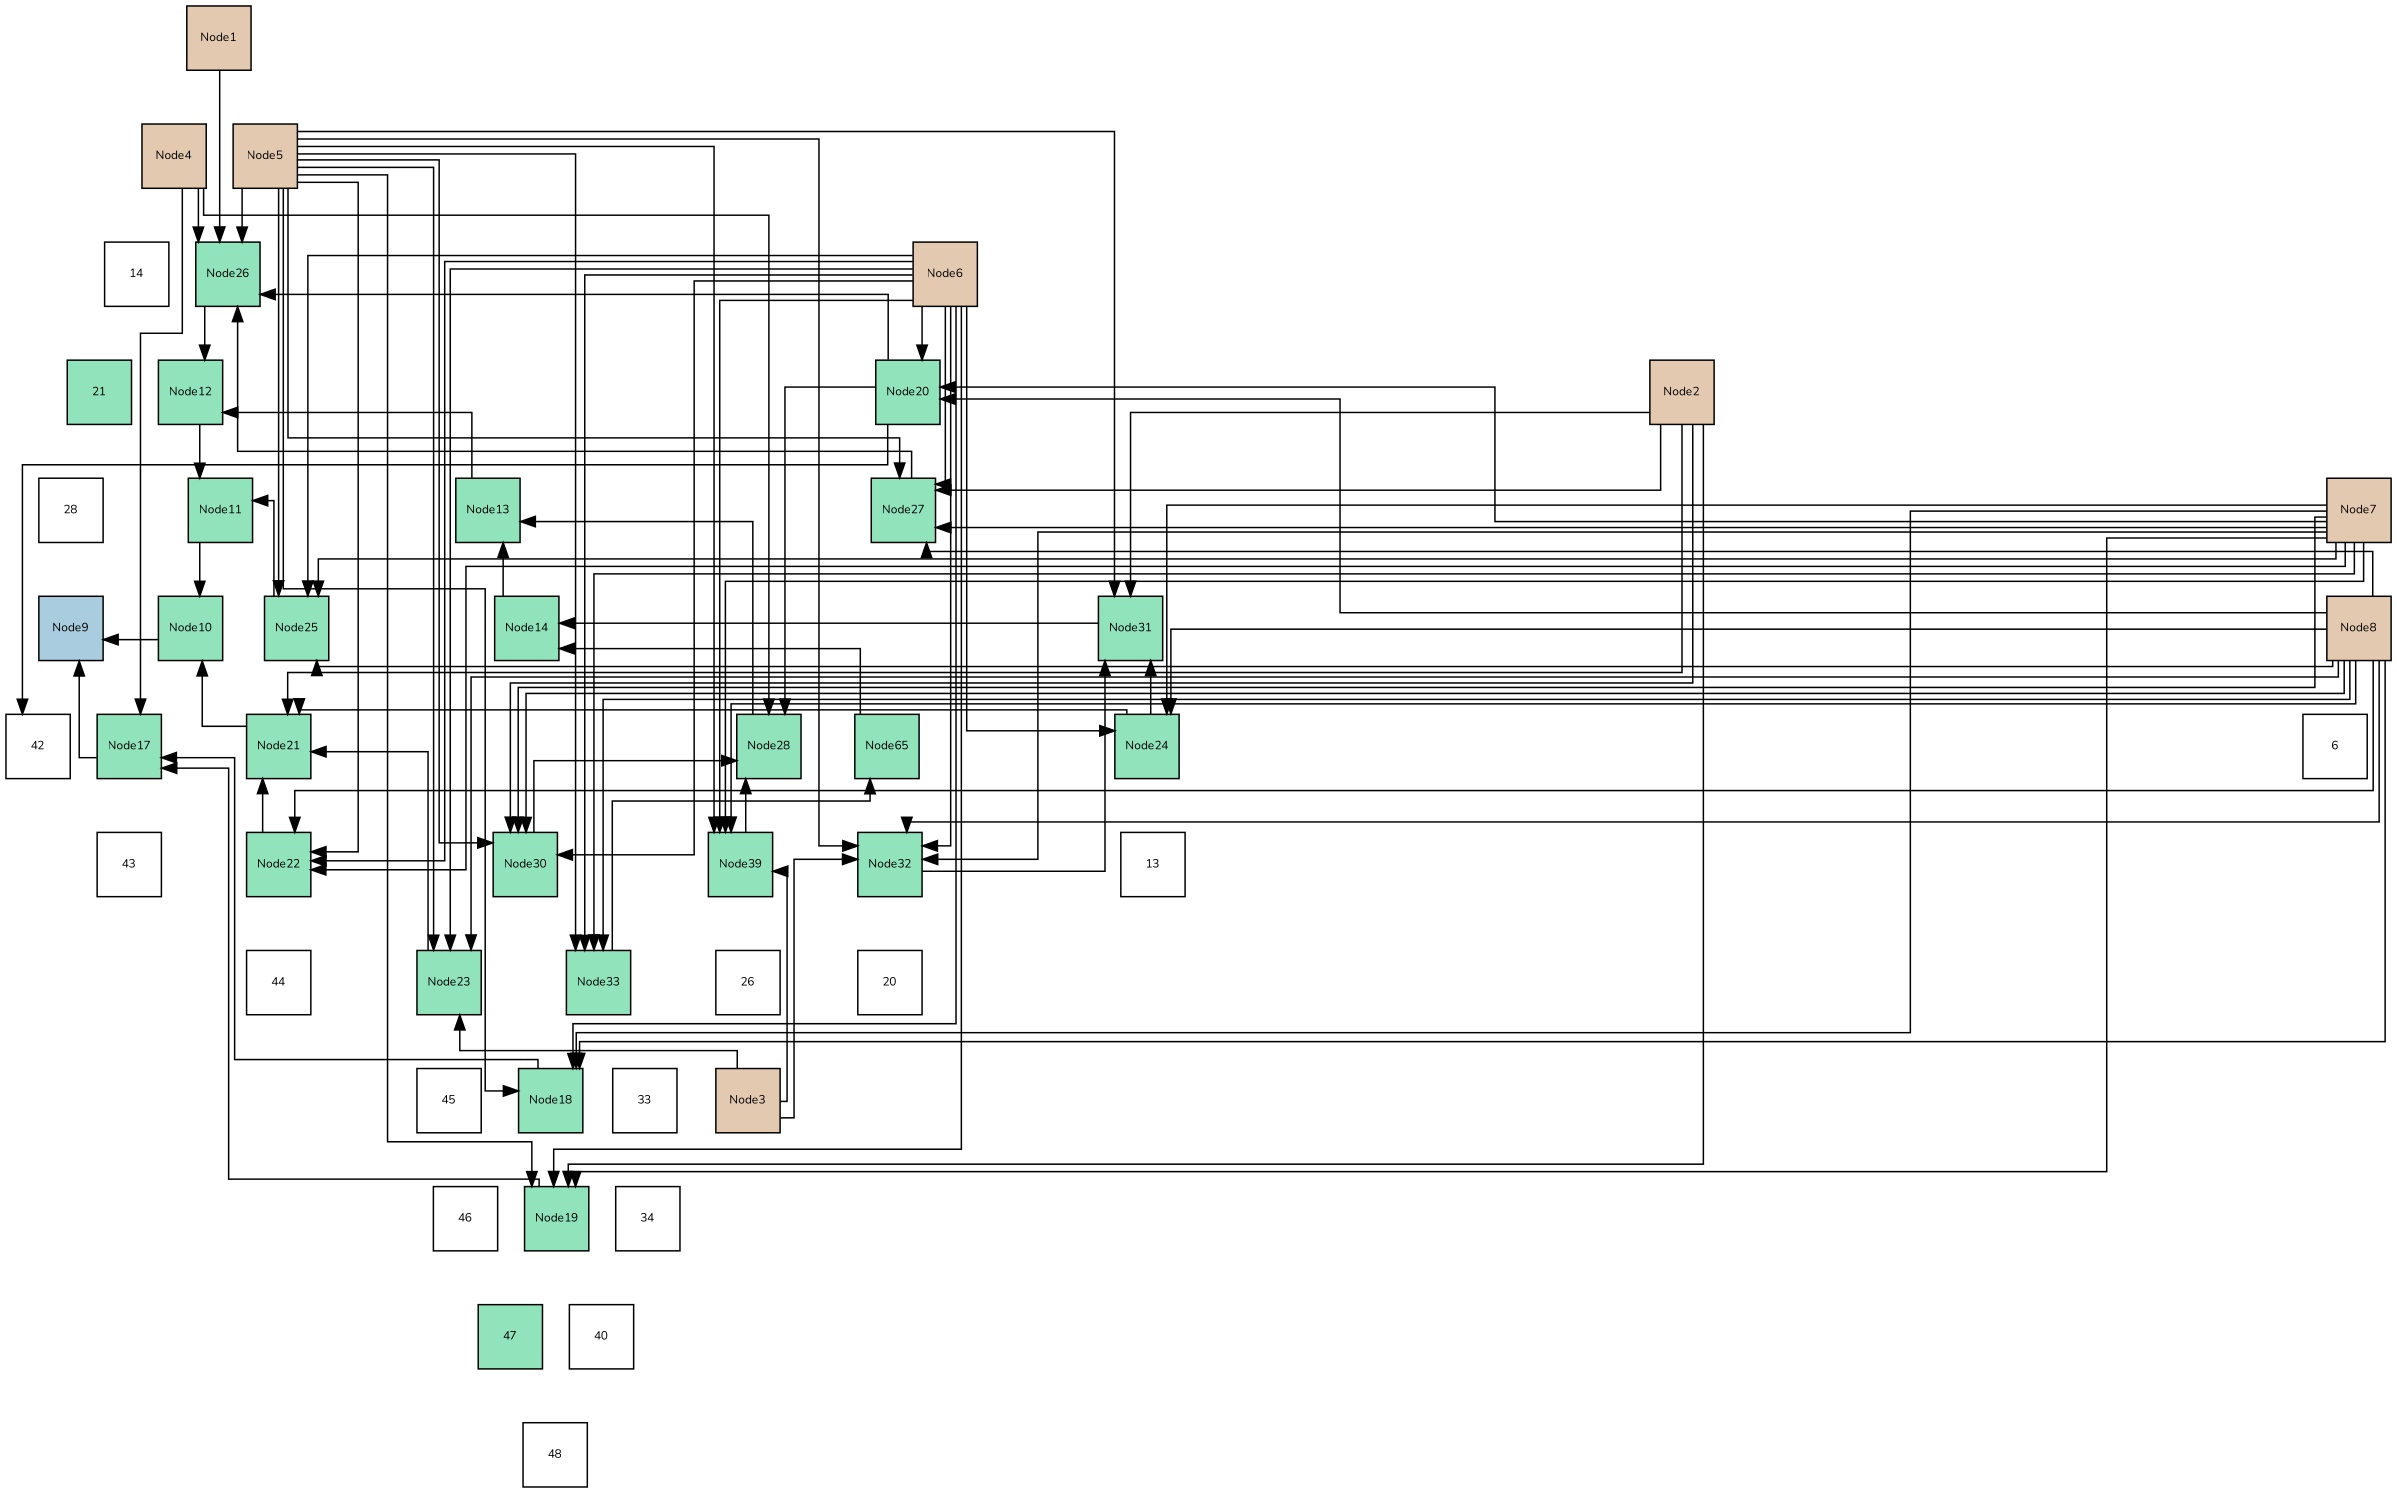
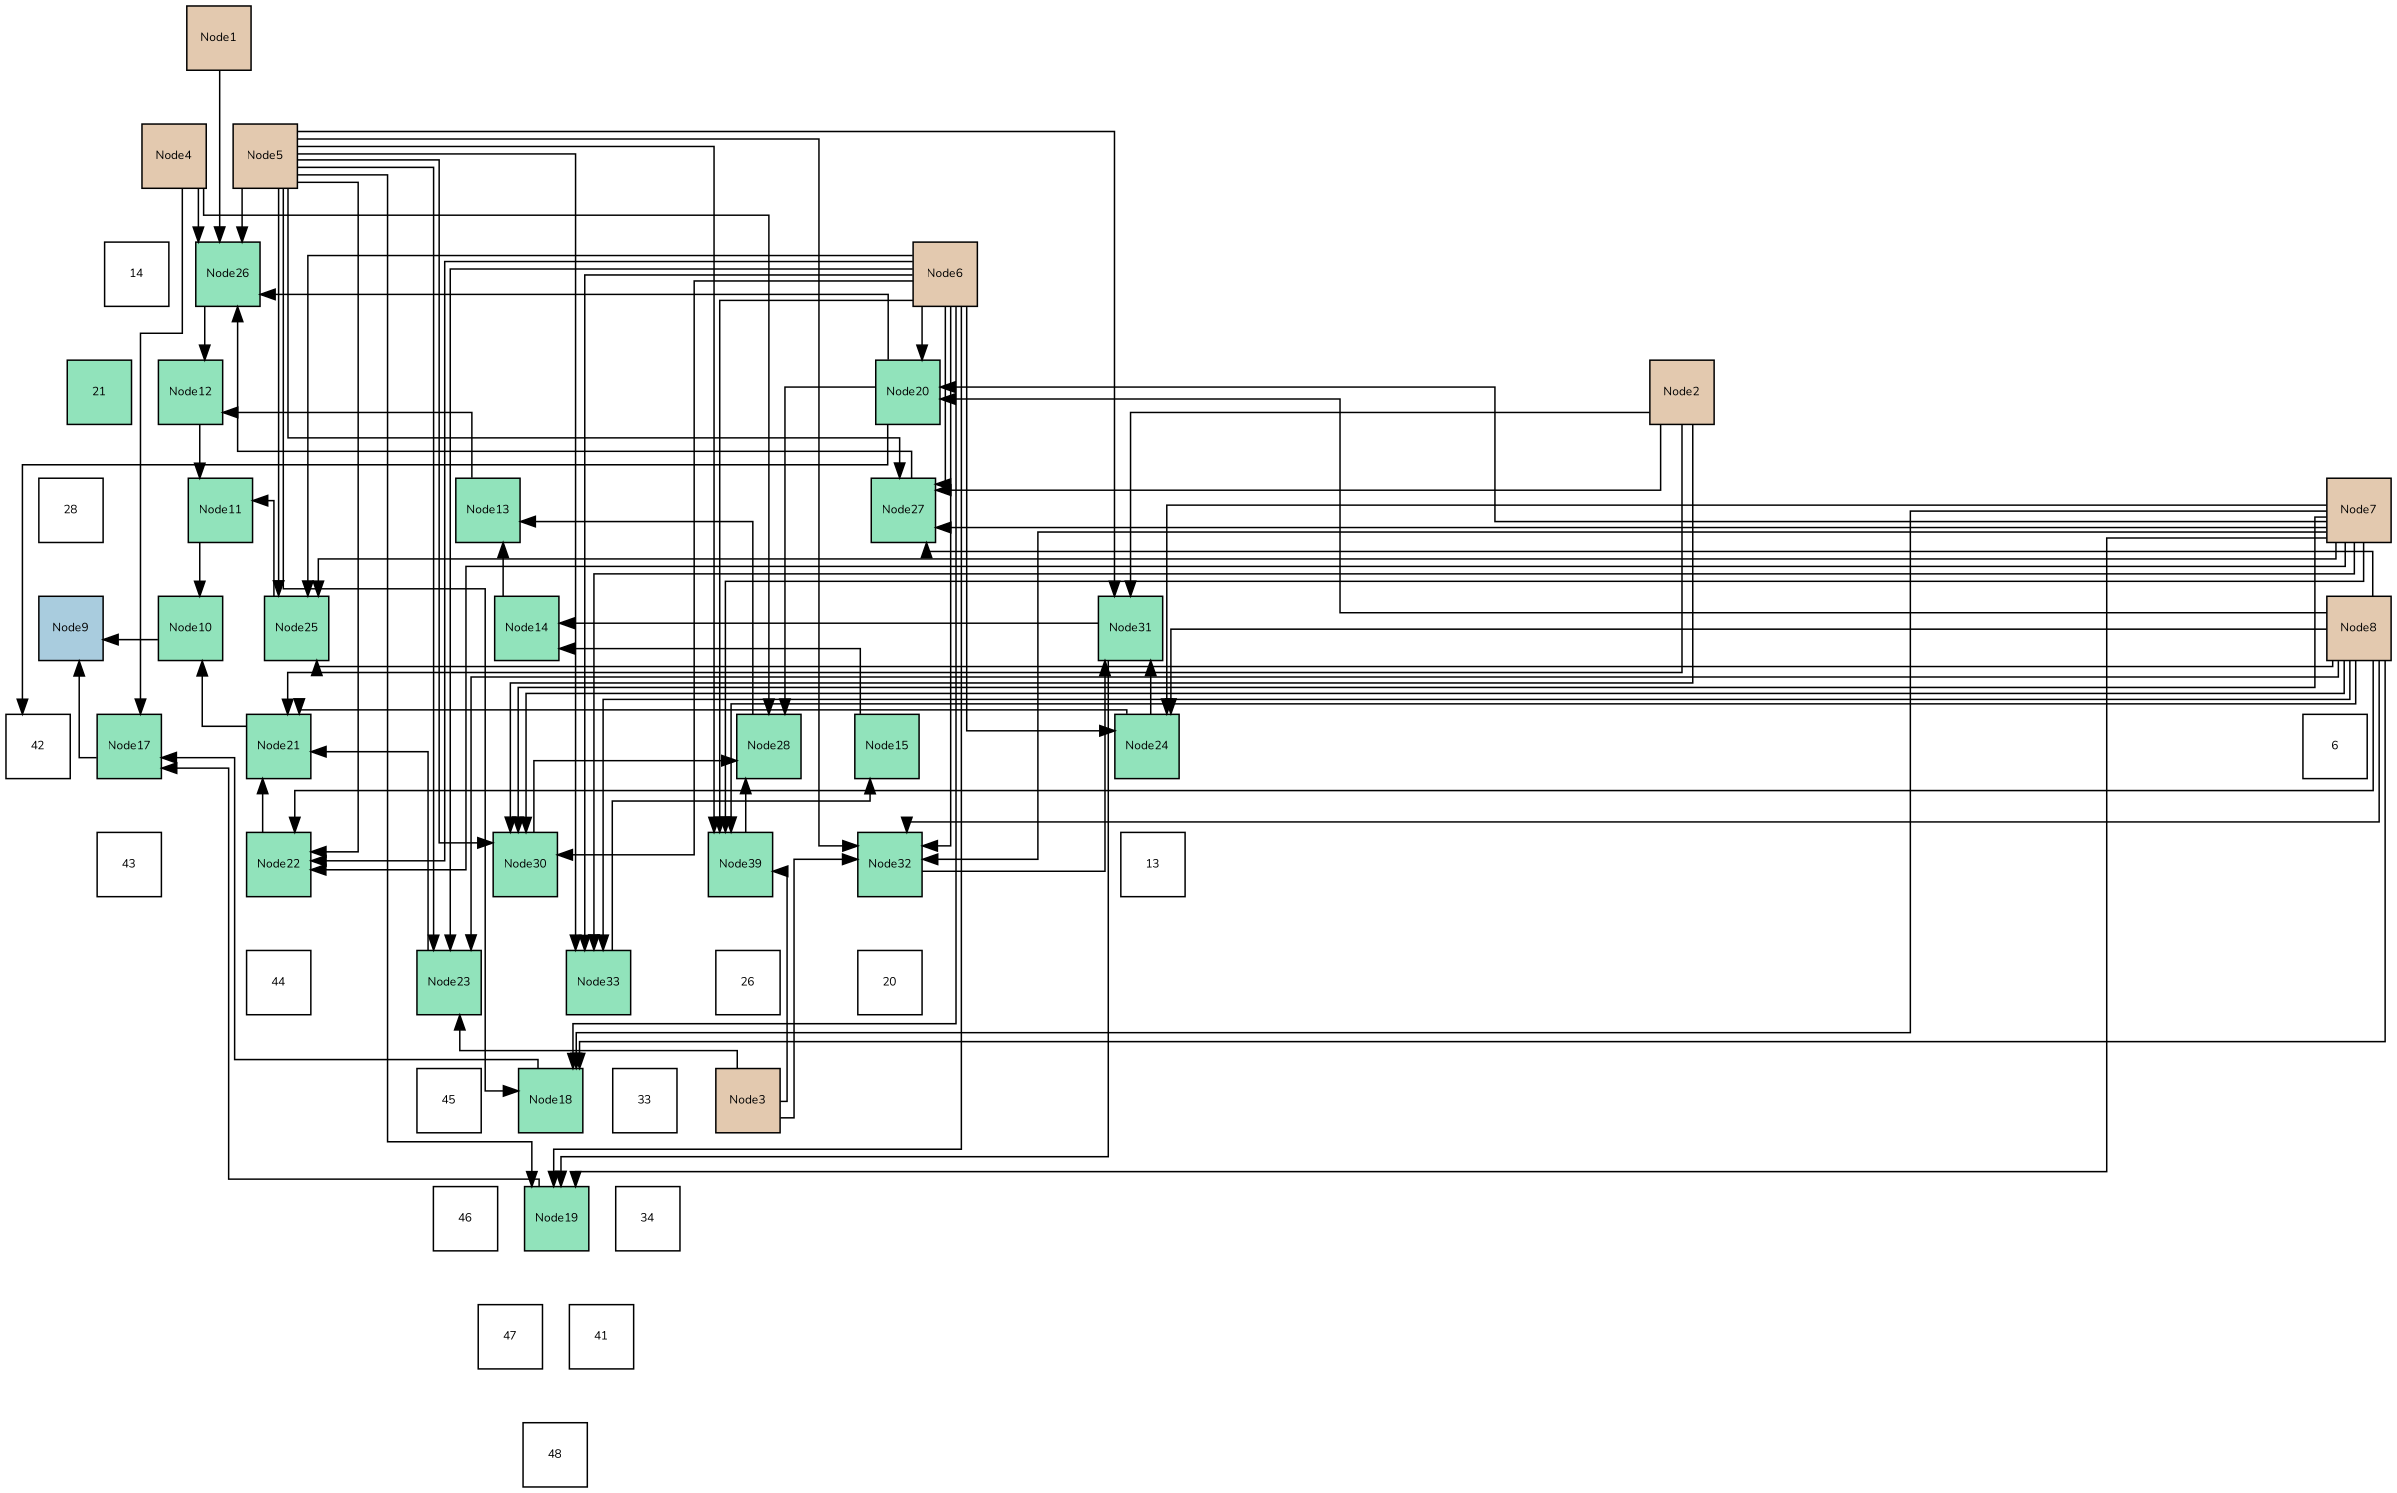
  digraph {
    fontname=Nunito
    rank=same
    rankdir=TB
    splines=ortho
    node [fillcolor="#91e3bb" fixedsize=true fontname=Nunito fontsize=8 shape=square style=filled]
    edge [constraint=true fontname=Nunito style=invis]
    n1 [fillcolor="#e3c9af" label=Node1 width=0.6]
    n2 [fillcolor="#e3c9af" label=Node5 width=0.6]
    n3 [fillcolor="#e3c9af" label=Node4 width=0.6]
    n4 [label=Node26 width=0.6]
    n5 [fillcolor="#e3c9af" label=Node6 width=0.6]
    n6 [label=Node27 width=0.6]
    n7 [label=Node31 width=0.6]
    n8 [label=Node32 width=0.6]
    n9 [label=Node25 width=0.6]
    n10 [label=Node39 width=0.6]
    n11 [label=Node30 width=0.6]
    n12 [label=Node33 width=0.6]
    n13 [label=Node22 width=0.6]
    n14 [label=Node23 width=0.6]
    n15 [label=Node18 width=0.6]
    n16 [label=Node19 width=0.6]
    n17 [fillcolor="#ffffff" label=14 width=0.6]
    n18 [label=Node28 width=0.6]
    n19 [label=Node17 width=0.6]
    n20 [label=Node20 width=0.6]
    n21 [label=Node12 width=0.6]
    n22 [fillcolor="#e3c9af" label=Node2 width=0.6]
    n23 [label=Node24 width=0.6]
    n24 [label=Node14 width=0.6]
-   n25 [label=Node65 width=0.6]
+   n25 [label=Node15 width=0.6]
    n26 [fillcolor="#ffffff" label=20 width=0.6]
    n27 [fillcolor="#ffffff" label=26 width=0.6]
    n28 [label=Node21 width=0.6]
    n29 [label=Node11 width=0.6]
    n30 [fillcolor="#ffffff" label=33 width=0.6]
    n31 [fillcolor="#ffffff" label=44 width=0.6]
    n32 [fillcolor="#ffffff" label=45 width=0.6]
    n33 [fillcolor="#ffffff" label=46 width=0.6]
-   n34 [fillcolor="#ffffff" label=40 width=0.6]
-   n35 [label=47 width=0.6]
+   n34 [fillcolor="#ffffff" label=41 width=0.6]
+   n35 [fillcolor="#ffffff" label=47 width=0.6]
    n36 [fillcolor="#e3c9af" label=Node7 width=0.6]
    n37 [label=Node13 width=0.6]
    n38 [fillcolor="#ffffff" label=42 width=0.6]
    n39 [fillcolor="#ffffff" label=13 width=0.6]
    n40 [fillcolor="#e3c9af" label=Node8 width=0.6]
    n41 [label=Node10 width=0.6]
    n42 [fillcolor="#ffffff" label=6 width=0.6]
    n43 [label=21 width=0.6]
    n44 [fillcolor="#a9ccde" label=Node9 width=0.6]
    n45 [fillcolor="#ffffff" label=43 width=0.6]
    n46 [fillcolor="#e3c9af" label=Node3 width=0.6]
    n47 [fillcolor="#ffffff" label=28 width=0.6]
    n48 [fillcolor="#ffffff" label=34 width=0.6]
    n49 [fillcolor="#ffffff" label=48 width=0.6]
    n1 -> n2
    n1 -> n3
    n1 -> n4 [constraint=false style=vis]
    n2 -> n4 [constraint=false style=vis]
    n2 -> n4
    n2 -> n5
    n2 -> n6 [constraint=false style=vis]
    n2 -> n7 [constraint=false style=vis]
    n2 -> n8 [constraint=false style=vis]
    n2 -> n9 [constraint=false style=vis]
    n2 -> n10 [constraint=false style=vis]
    n2 -> n11 [constraint=false style=vis]
    n2 -> n12 [constraint=false style=vis]
    n2 -> n13 [constraint=false style=vis]
    n2 -> n14 [constraint=false style=vis]
    n2 -> n15 [constraint=false style=vis]
    n2 -> n16 [constraint=false style=vis]
    n3 -> n4 [constraint=false style=vis]
    n3 -> n4
    n3 -> n17
    n3 -> n18 [constraint=false style=vis]
    n3 -> n19 [constraint=false style=vis]
    n4 -> n20
    n4 -> n21 [constraint=false style=vis]
    n4 -> n21
    n5 -> n6 [constraint=false style=vis]
    n5 -> n8 [constraint=false style=vis]
    n5 -> n9 [constraint=false style=vis]
    n5 -> n10 [constraint=false style=vis]
    n5 -> n11 [constraint=false style=vis]
    n5 -> n12 [constraint=false style=vis]
    n5 -> n13 [constraint=false style=vis]
    n5 -> n14 [constraint=false style=vis]
    n5 -> n15 [constraint=false style=vis]
    n5 -> n16 [constraint=false style=vis]
    n5 -> n20 [constraint=false style=vis]
    n5 -> n20
    n5 -> n22
    n5 -> n23 [constraint=false style=vis]
    n6 -> n4 [constraint=false style=vis]
    n6 -> n7
    n6 -> n24
    n7 -> n23
    n7 -> n24 [constraint=false style=vis]
    n7 -> n25
    n8 -> n7 [constraint=false style=vis]
    n8 -> n26
    n8 -> n27
    n9 -> n18
    n9 -> n28
    n9 -> n29 [constraint=false style=vis]
    n10 -> n12
    n10 -> n18 [constraint=false style=vis]
    n10 -> n27
    n11 -> n12
    n11 -> n14
    n11 -> n18 [constraint=false style=vis]
    n12 -> n15
    n12 -> n25 [constraint=false style=vis]
    n12 -> n30
    n13 -> n14
    n13 -> n28 [constraint=false style=vis]
    n13 -> n31
    n14 -> n15
    n14 -> n28 [constraint=false style=vis]
    n14 -> n32
    n15 -> n16
    n15 -> n19 [constraint=false style=vis]
    n15 -> n33
    n16 -> n19 [constraint=false style=vis]
    n16 -> n34
    n16 -> n35
    n17 -> n21
    n17 -> n43
    n18 -> n10
    n18 -> n11
    n18 -> n37 [constraint=false style=vis]
    n19 -> n13
    n19 -> n44 [constraint=false style=vis]
    n19 -> n45
    n20 -> n4 [constraint=false style=vis]
    n20 -> n6
    n20 -> n18 [constraint=false style=vis]
    n20 -> n37
    n20 -> n38 [constraint=false style=vis]
    n21 -> n29 [constraint=false style=vis]
    n21 -> n29
    n21 -> n37
    n22 -> n6 [constraint=false style=vis]
    n22 -> n6
    n22 -> n7 [constraint=false style=vis]
    n22 -> n11 [constraint=false style=vis]
-   n22 -> n16 [constraint=false style=vis]
+   n7 -> n16 [constraint=false style=vis]
    n22 -> n28 [constraint=false style=vis]
    n22 -> n36
    n23 -> n7 [constraint=false style=vis]
    n23 -> n8
    n23 -> n28 [constraint=false style=vis]
    n23 -> n39
    n24 -> n18
    n24 -> n25
    n24 -> n37 [constraint=false style=vis]
    n25 -> n8
    n25 -> n10
    n25 -> n24 [constraint=false style=vis]
    n26 -> n46
    n27 -> n30
    n27 -> n46
    n28 -> n11
    n28 -> n13
    n28 -> n41 [constraint=false style=vis]
    n29 -> n9
    n29 -> n41 [constraint=false style=vis]
    n29 -> n41
    n30 -> n16
    n30 -> n48
    n31 -> n32
    n32 -> n33
    n33 -> n35
    n34 -> n49
    n35 -> n49
    n36 -> n6 [constraint=false style=vis]
    n36 -> n7
    n36 -> n8 [constraint=false style=vis]
    n36 -> n9 [constraint=false style=vis]
    n36 -> n10 [constraint=false style=vis]
    n36 -> n11 [constraint=false style=vis]
    n36 -> n12 [constraint=false style=vis]
    n36 -> n13 [constraint=false style=vis]
    n36 -> n15 [constraint=false style=vis]
    n36 -> n16 [constraint=false style=vis]
    n36 -> n20 [constraint=false style=vis]
    n36 -> n23 [constraint=false style=vis]
    n36 -> n40
    n37 -> n9
    n37 -> n21 [constraint=false style=vis]
    n37 -> n24
    n38 -> n45
    n39 -> n26
    n40 -> n6 [constraint=false style=vis]
    n40 -> n8 [constraint=false style=vis]
    n40 -> n9 [constraint=false style=vis]
    n40 -> n10 [constraint=false style=vis]
    n40 -> n11 [constraint=false style=vis]
    n40 -> n12 [constraint=false style=vis]
    n40 -> n13 [constraint=false style=vis]
    n40 -> n14 [constraint=false style=vis]
    n40 -> n15 [constraint=false style=vis]
    n40 -> n20 [constraint=false style=vis]
    n40 -> n23 [constraint=false style=vis]
    n40 -> n23
    n40 -> n42
    n41 -> n19
    n41 -> n28
    n41 -> n44 [constraint=false style=vis]
    n42 -> n39
    n43 -> n29
    n43 -> n47
    n44 -> n19
    n44 -> n38
    n45 -> n31
    n46 -> n8 [constraint=false style=vis]
    n46 -> n10 [constraint=false style=vis]
    n46 -> n14 [constraint=false style=vis]
    n46 -> n48
    n47 -> n41
    n47 -> n44
    n48 -> n34
  }
